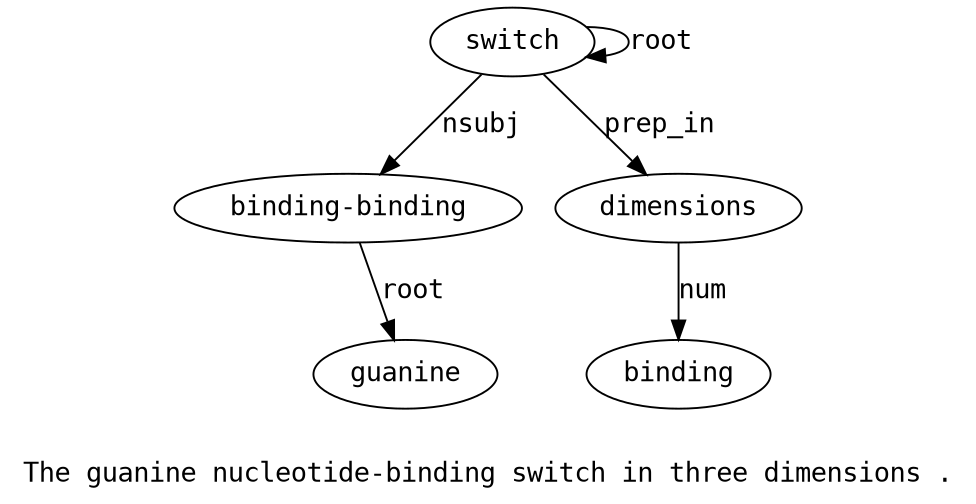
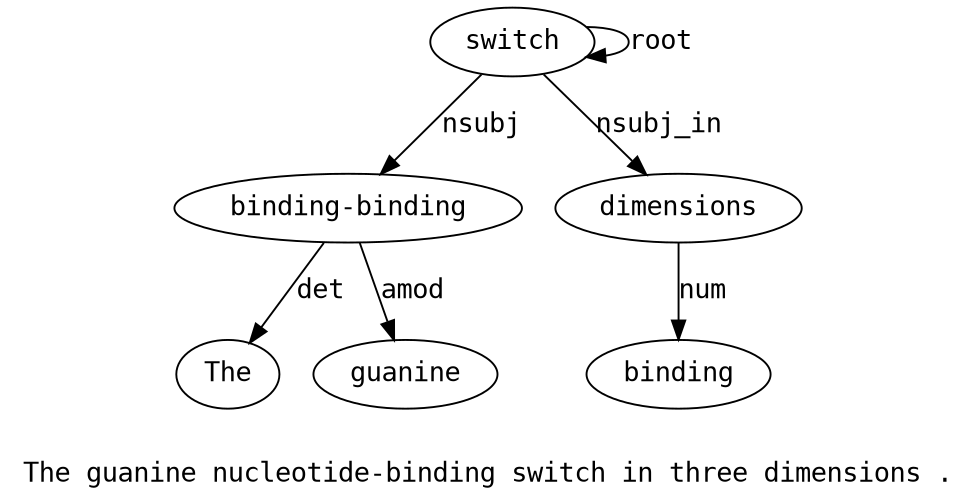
  digraph {
    fontname="DejaVu Sans Mono"
    label="The guanine nucleotide-binding switch in three dimensions ."
    node [fillcolor=white fontname="DejaVu Sans Mono" style=filled]
    edge [fontname="DejaVu Sans Mono"]
    n1 [label="binding-binding"]
+   n2 [label=The]
    n3 [label=guanine]
    n4 [label=switch]
    n5 [label=dimensions]
    n6 [label=binding]
-   n1 -> n3 [label=root]
+   n1 -> n2 [label=det]
+   n1 -> n3 [label=amod]
    n4 -> n1 [label=nsubj]
    n4 -> n4 [label=root]
-   n4 -> n5 [label=prep_in]
+   n4 -> n5 [label=nsubj_in]
    n5 -> n6 [label=num]
  }
